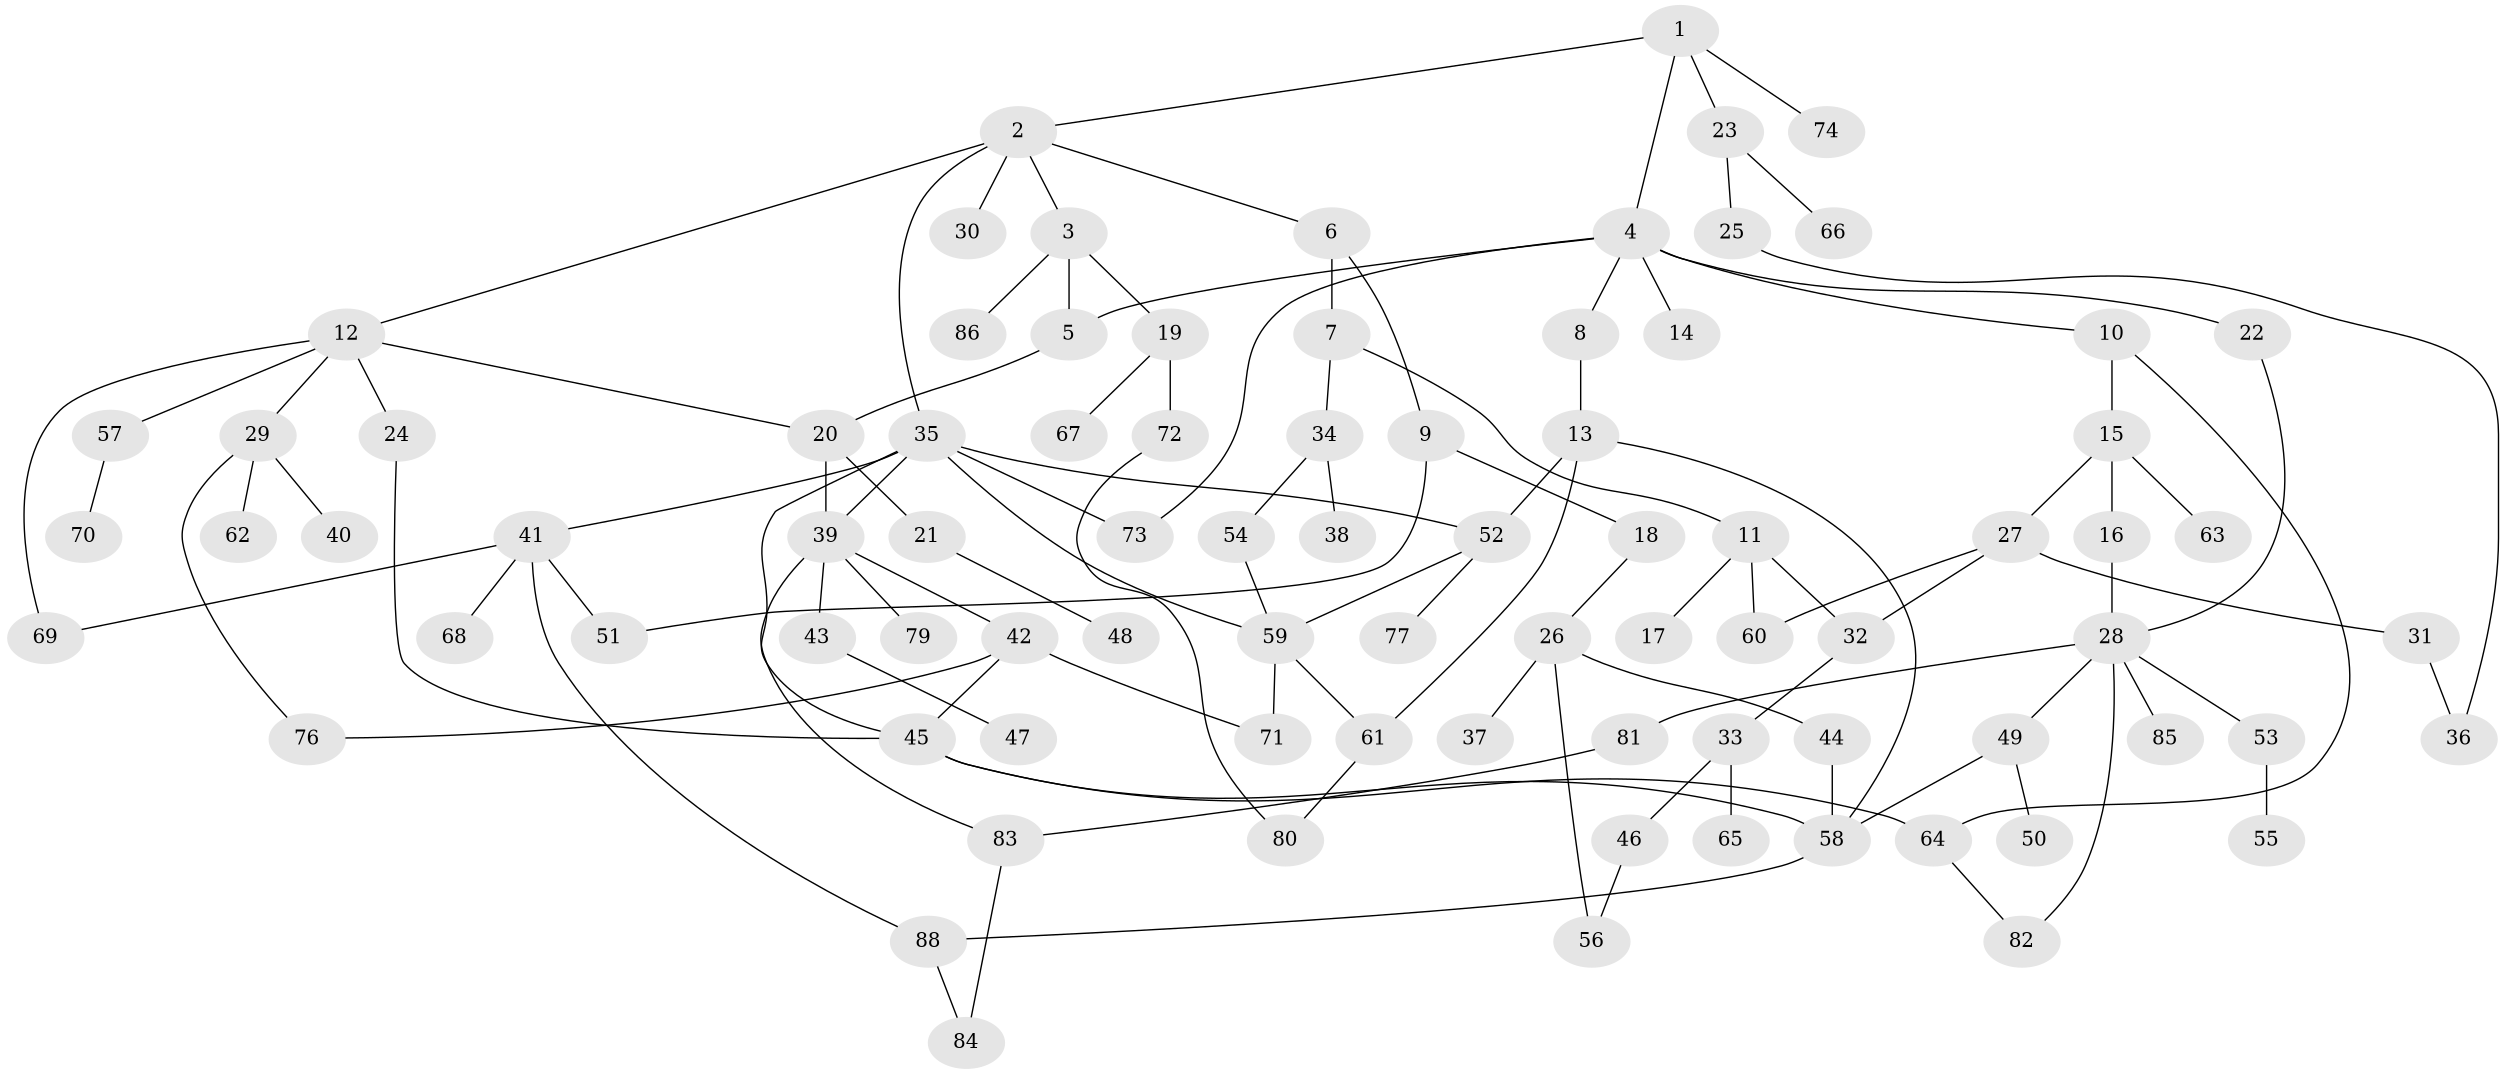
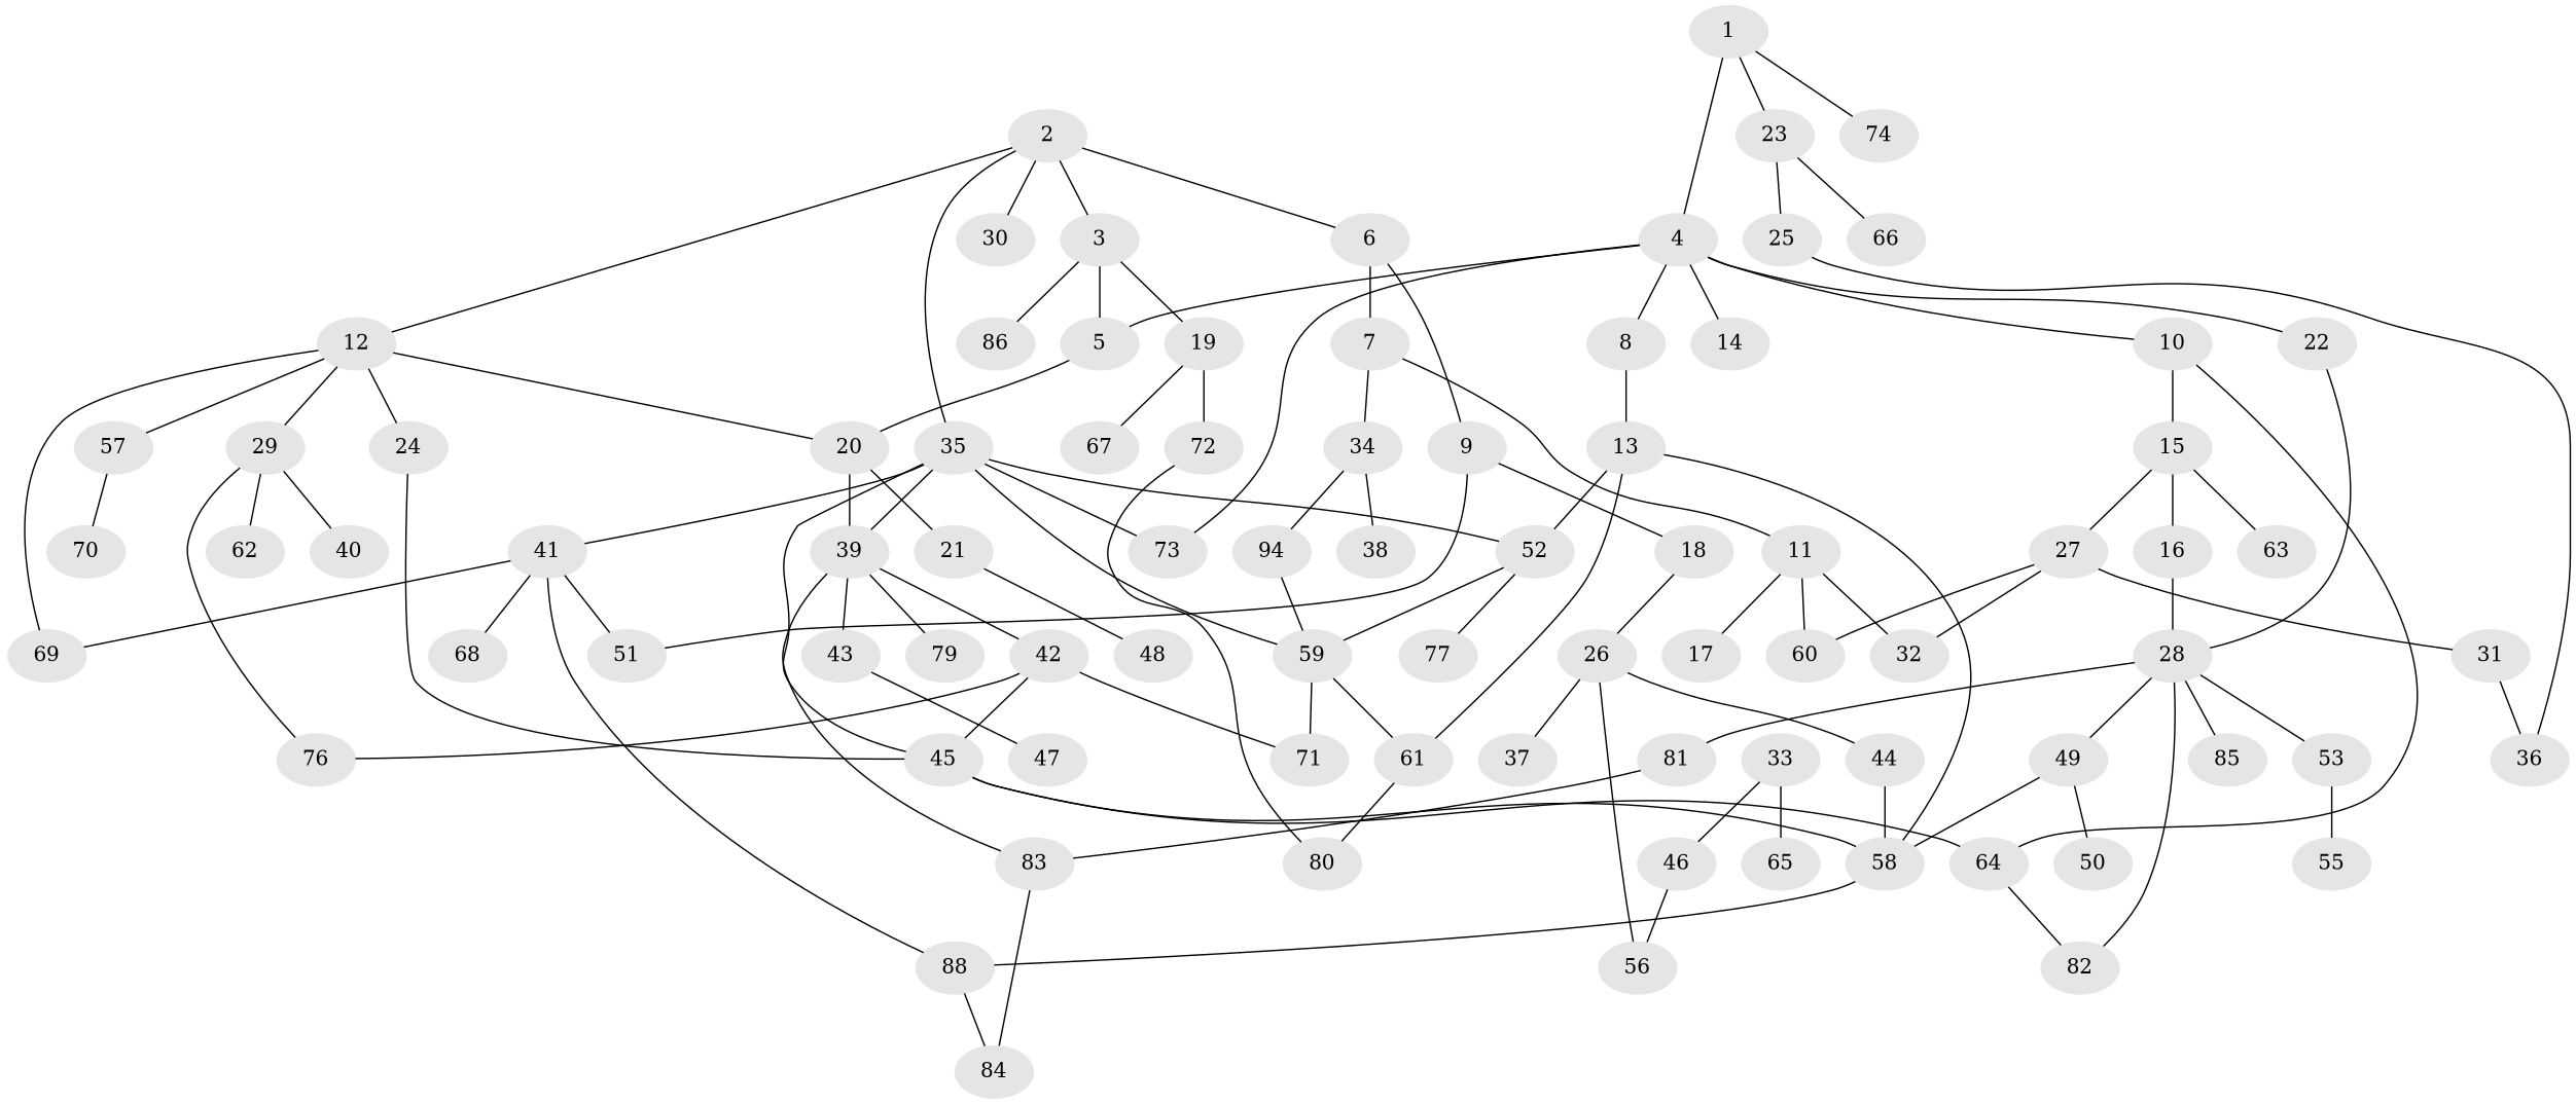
  graph {
    node [color=gray90 style=filled]
    1
    2
    4
    23
    74
    3
    6
    12
    30
    35
    5
    8
    10
    14
    22
    73
    25
    66
    19
    86
    7
    9
    20
    24
    29
    57
    69
    52
    39
    45
    41
    59
    67
    72
    13
    15
    64
    28
    21
    11
    34
    18
    51
    17
    32
    60
    38
-   54
+   54 [label=94]
    58
    61
    26
    16
    27
    63
    82
    33
    40
    62
    76
    70
    77
    n62 [label=88]
    80
    31
    49
    53
    81
    85
    37
    44
    56
    48
    42
    43
    79
    83
    36
    50
    55
    46
    65
    68
    71
    47
    84
-   1 -- 2
    1 -- 4
    1 -- 23
    1 -- 74
    2 -- 3
    2 -- 6
    2 -- 12
    2 -- 30
    2 -- 35
    4 -- 5
    4 -- 8
    4 -- 10
    4 -- 14
    4 -- 22
    4 -- 73
    23 -- 25
    23 -- 66
    3 -- 5
    3 -- 19
    3 -- 86
    6 -- 7
    6 -- 9
    12 -- 20
    12 -- 24
    12 -- 29
    12 -- 57
    12 -- 69
    35 -- 73
    35 -- 52
    35 -- 39
    35 -- 45
    35 -- 41
    35 -- 59
    5 -- 20
    8 -- 13
    10 -- 15
    10 -- 64
    22 -- 28
    25 -- 36
    19 -- 67
    19 -- 72
    7 -- 11
    7 -- 34
    9 -- 18
    9 -- 51
    20 -- 39
    20 -- 21
    24 -- 45
    29 -- 40
    29 -- 62
    29 -- 76
    57 -- 70
    52 -- 59
    52 -- 77
    39 -- 42
    39 -- 43
    39 -- 79
    39 -- 83
    45 -- 64
    45 -- 58
    41 -- 69
    41 -- 51
    41 -- n62
    41 -- 68
    59 -- 61
    59 -- 71
    72 -- 80
    13 -- 52
    13 -- 58
    13 -- 61
    15 -- 16
    15 -- 27
    15 -- 63
    64 -- 82
    28 -- 82
    28 -- 49
    28 -- 53
    28 -- 81
    28 -- 85
    21 -- 48
    11 -- 17
    11 -- 32
    11 -- 60
    34 -- 38
    34 -- 54
    18 -- 26
-   32 -- 33
    54 -- 59
    58 -- n62
    61 -- 80
    26 -- 37
    26 -- 44
    26 -- 56
    16 -- 28
    27 -- 32
    27 -- 60
    27 -- 31
    33 -- 46
    33 -- 65
    n62 -- 84
    31 -- 36
    49 -- 58
    49 -- 50
    53 -- 55
    81 -- 83
    44 -- 58
    42 -- 45
    42 -- 76
    42 -- 71
    43 -- 47
    83 -- 84
    46 -- 56
  }
